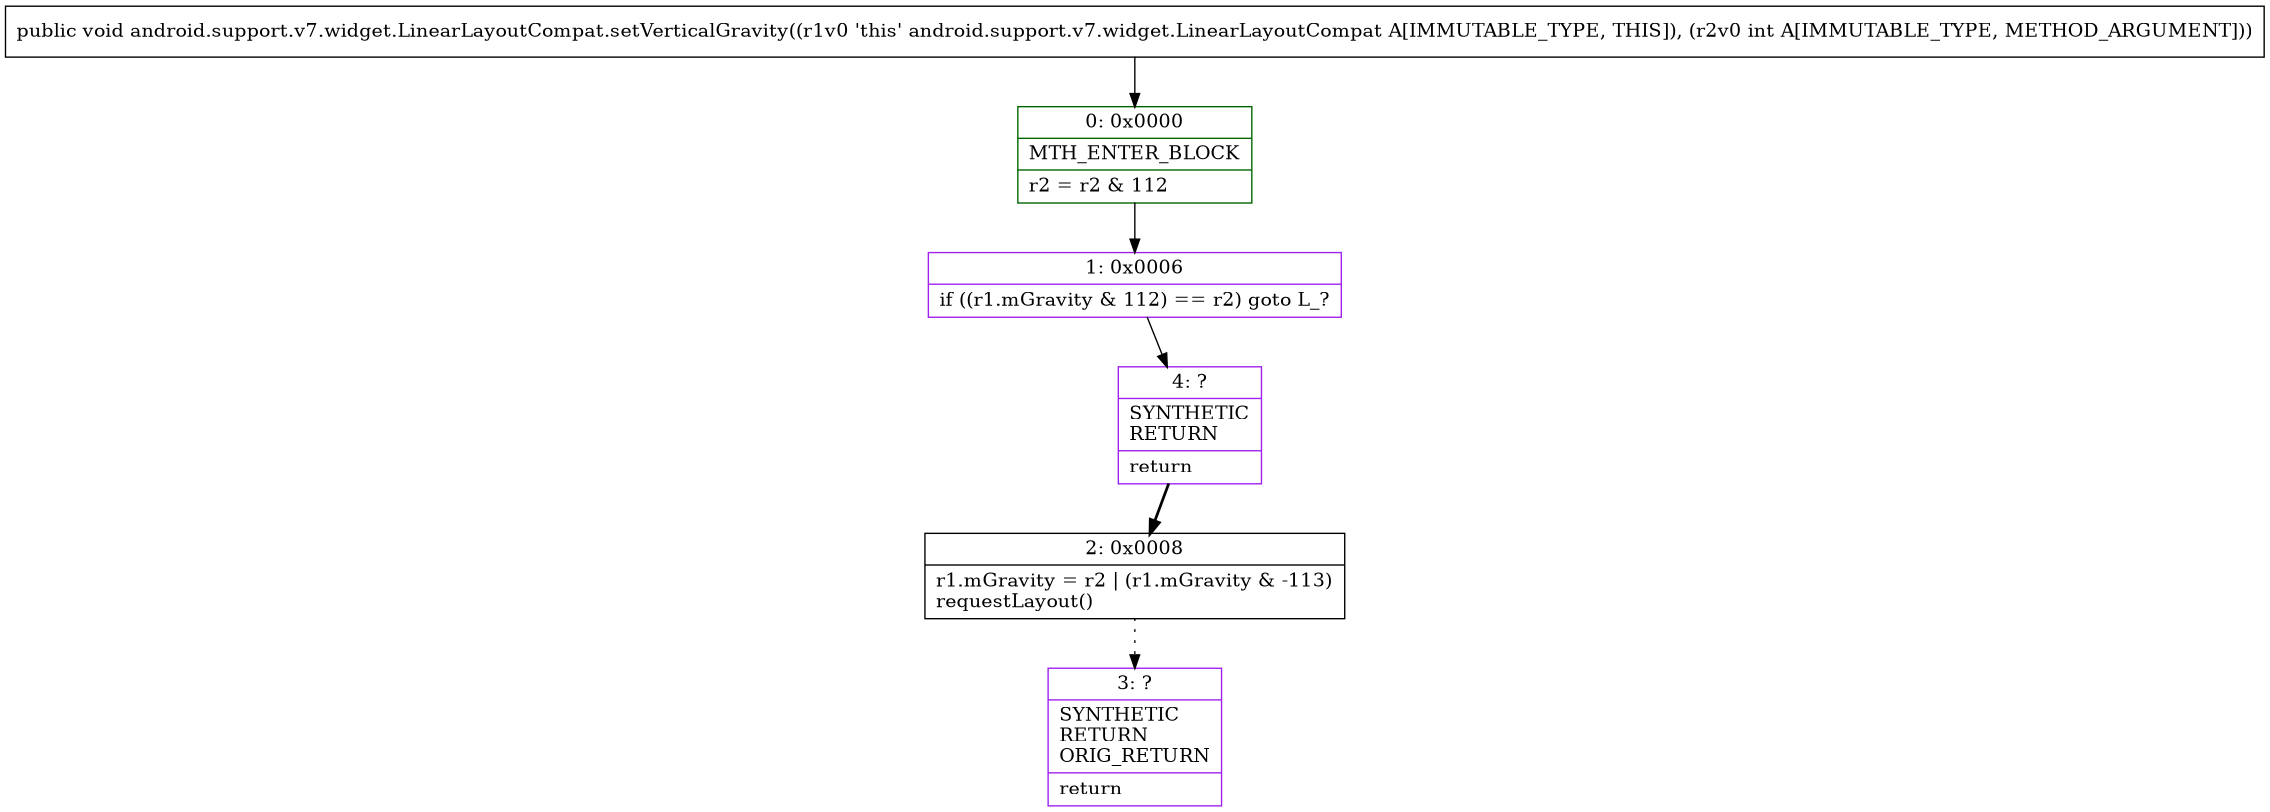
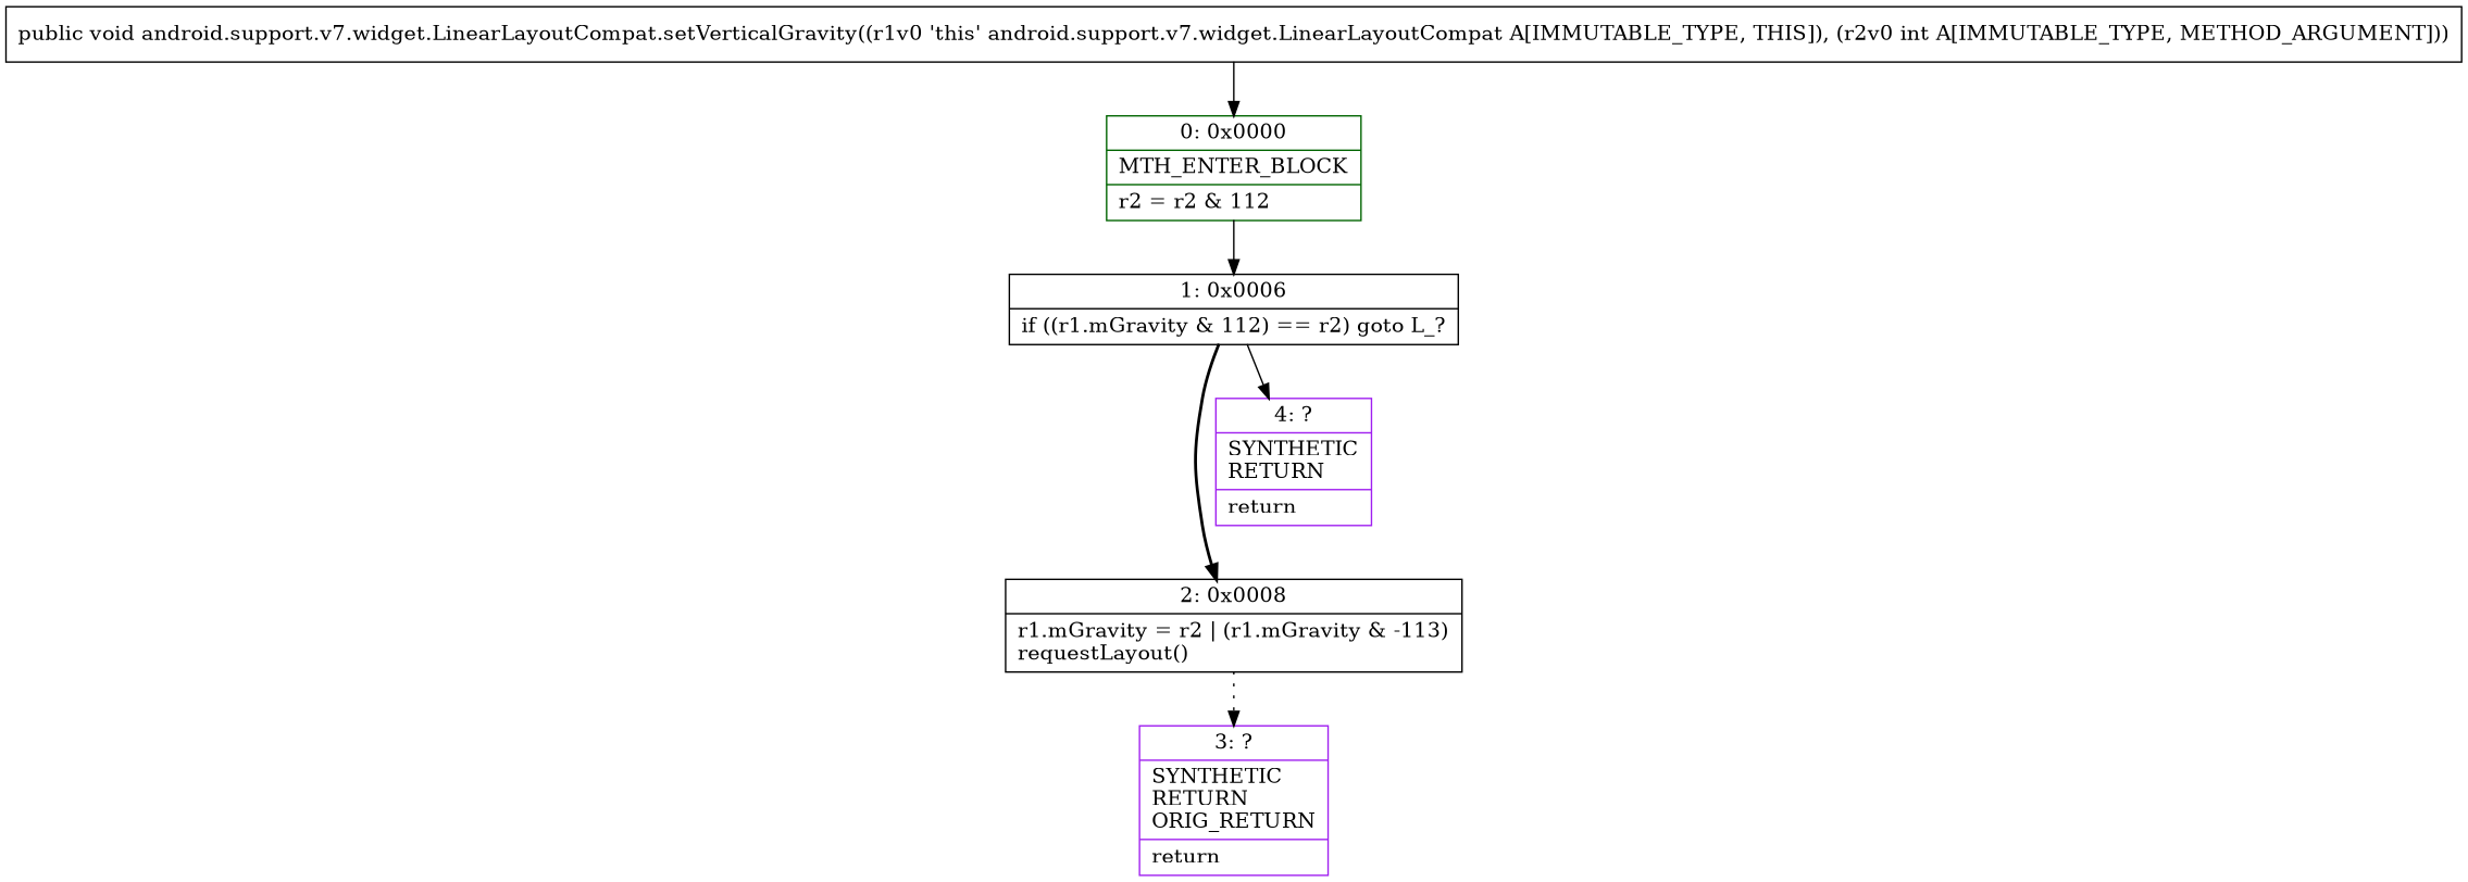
  digraph {
    node [color=black shape=record]
    edge [style=solid]
    n1 [color=darkgreen label="{0\:\ 0x0000|MTH_ENTER_BLOCK\l|r2 = r2 & 112\l}"]
-   n2 [color=purple label="{1\:\ 0x0006|if ((r1.mGravity & 112) == r2) goto L_?\l}"]
+   n2 [label="{1\:\ 0x0006|if ((r1.mGravity & 112) == r2) goto L_?\l}"]
    n3 [label="{2\:\ 0x0008|r1.mGravity = r2 \| (r1.mGravity & \-113)\lrequestLayout()\l}"]
    n4 [color=purple label="{4\:\ ?|SYNTHETIC\lRETURN\l|return\l}"]
    n5 [color=purple label="{3\:\ ?|SYNTHETIC\lRETURN\lORIG_RETURN\l|return\l}"]
    n6 [label="{public void android.support.v7.widget.LinearLayoutCompat.setVerticalGravity((r1v0 'this' android.support.v7.widget.LinearLayoutCompat A[IMMUTABLE_TYPE, THIS]), (r2v0 int A[IMMUTABLE_TYPE, METHOD_ARGUMENT])) }"]
    n1 -> n2
-   n4 -> n3 [style=bold]
+   n2 -> n3 [style=bold]
    n2 -> n4
    n3 -> n5 [style=dotted]
    n6 -> n1
  }
